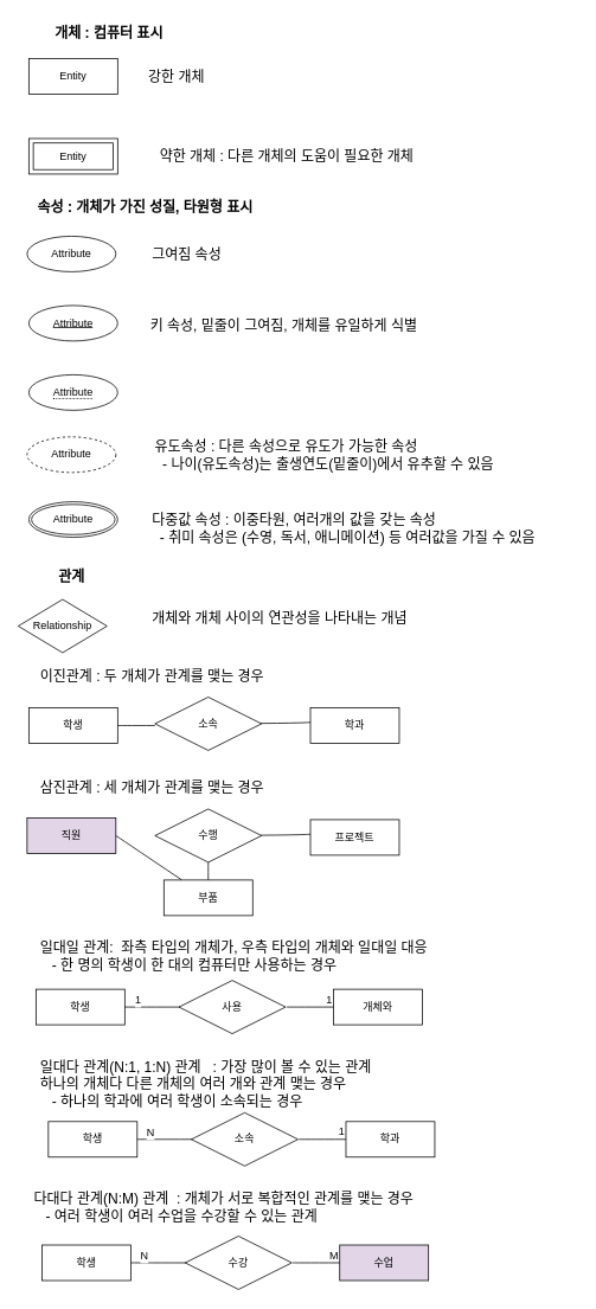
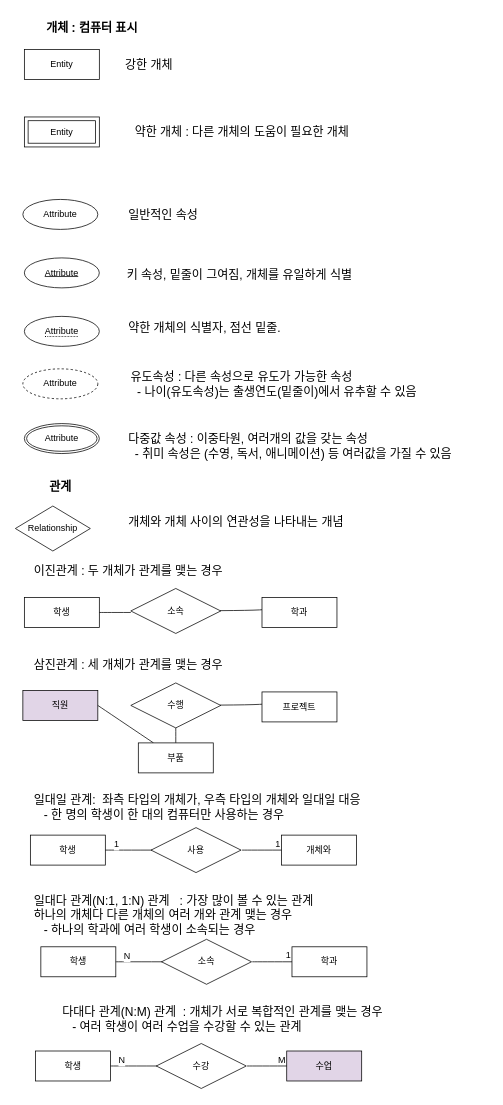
  <mxCell id="0" />
  <mxCell id="1" parent="0" />
  <mxCell id="2" value="Entity" style="whiteSpace=wrap;html=1;align=center;" parent="1" vertex="1"><mxGeometry x="32" y="65" width="100" height="40" as="geometry" /></mxCell>
  <mxCell id="3" value="개체 : 컴퓨터 표시" style="text;html=1;align=center;verticalAlign=middle;resizable=0;points=[];autosize=1;strokeColor=none;fillColor=none;fontSize=16;fontStyle=1" parent="1" vertex="1"><mxGeometry x="32" y="20" width="180" height="31" as="geometry" /></mxCell>
  <mxCell id="4" value="Entity" style="shape=ext;margin=3;double=1;whiteSpace=wrap;html=1;align=center;" parent="1" vertex="1"><mxGeometry x="32" y="155" width="100" height="40" as="geometry" /></mxCell>
  <mxCell id="5" value="강한 개체" style="text;html=1;align=center;verticalAlign=middle;resizable=0;points=[];autosize=1;strokeColor=none;fillColor=none;fontSize=16;" parent="1" vertex="1"><mxGeometry x="155" y="69.5" width="86" height="31" as="geometry" /></mxCell>
  <mxCell id="6" value="약한 개체 : 다른 개체의 도움이 필요한 개체" style="text;html=1;align=center;verticalAlign=middle;resizable=0;points=[];autosize=1;strokeColor=none;fillColor=none;fontSize=16;" parent="1" vertex="1"><mxGeometry x="159" y="159.5" width="326" height="31" as="geometry" /></mxCell>
  <mxCell id="7" value="Attribute" style="ellipse;whiteSpace=wrap;html=1;align=center;" parent="1" vertex="1"><mxGeometry x="30" y="265" width="100" height="40" as="geometry" /></mxCell>
- <mxCell id="8" value="속성 : 개체가 가진 성질, 타원형 표시" style="text;html=1;align=left;verticalAlign=middle;resizable=0;points=[];autosize=1;strokeColor=none;fillColor=none;fontSize=16;fontStyle=1" parent="1" vertex="1"><mxGeometry x="40" y="216" width="278" height="31" as="geometry" /></mxCell>
  <mxCell id="9" value="Attribute" style="ellipse;whiteSpace=wrap;html=1;align=center;fontStyle=4;" parent="1" vertex="1"><mxGeometry x="32" y="343" width="100" height="40" as="geometry" /></mxCell>
- <mxCell id="10" value="그여짐 속성" style="text;html=1;align=left;verticalAlign=middle;resizable=0;points=[];autosize=1;strokeColor=none;fillColor=none;fontSize=16;" parent="1" vertex="1"><mxGeometry x="169" y="269.5" width="118" height="31" as="geometry" /></mxCell>
+ <mxCell id="10" value="일반적인 속성" style="text;html=1;align=left;verticalAlign=middle;resizable=0;points=[];autosize=1;strokeColor=none;fillColor=none;fontSize=16;" parent="1" vertex="1"><mxGeometry x="169" y="269.5" width="118" height="31" as="geometry" /></mxCell>
  <mxCell id="11" value="키 속성, 밑줄이 그여짐, 개체를 유일하게 식별" style="text;html=1;align=left;verticalAlign=middle;resizable=0;points=[];autosize=1;strokeColor=none;fillColor=none;fontSize=16;" parent="1" vertex="1"><mxGeometry x="167" y="350" width="342" height="31" as="geometry" /></mxCell>
  <mxCell id="12" value="&lt;span style=&quot;border-bottom: 1px dotted&quot;&gt;Attribute&lt;/span&gt;" style="ellipse;whiteSpace=wrap;html=1;align=center;" parent="1" vertex="1"><mxGeometry x="32" y="421" width="100" height="40" as="geometry" /></mxCell>
+ <mxCell id="13" value="약한 개체의 식별자, 점선 밑줄." style="text;html=1;align=left;verticalAlign=middle;resizable=0;points=[];autosize=1;strokeColor=none;fillColor=none;fontSize=16;" parent="1" vertex="1"><mxGeometry x="169" y="421" width="237" height="31" as="geometry" /></mxCell>
  <mxCell id="14" value="Attribute" style="ellipse;whiteSpace=wrap;html=1;align=center;dashed=1;" parent="1" vertex="1"><mxGeometry x="30" y="491" width="100" height="40" as="geometry" /></mxCell>
  <mxCell id="15" value="유도속성 : 다른 속성으로 유도가 가능한 속성&lt;div&gt;&amp;nbsp; - 나이(유도속성)는 출생연도(밑줄이)에서 유추할 수 있음&lt;/div&gt;" style="text;html=1;align=left;verticalAlign=middle;resizable=0;points=[];autosize=1;strokeColor=none;fillColor=none;fontSize=16;" parent="1" vertex="1"><mxGeometry x="172" y="486.5" width="444" height="50" as="geometry" /></mxCell>
  <mxCell id="16" value="Attribute" style="ellipse;shape=doubleEllipse;margin=3;whiteSpace=wrap;html=1;align=center;" parent="1" vertex="1"><mxGeometry x="32" y="564" width="100" height="40" as="geometry" /></mxCell>
  <mxCell id="17" value="다중값 속성 : 이중타원, 여러개의 값을 갖는 속성&lt;div&gt;&amp;nbsp; - 취미 속성은 (수영, 독서, 애니메이션) 등 여러값을 가질 수 있음&lt;/div&gt;" style="text;html=1;align=left;verticalAlign=middle;resizable=0;points=[];autosize=1;strokeColor=none;fillColor=none;fontSize=16;" parent="1" vertex="1"><mxGeometry x="169" y="569.5" width="480" height="50" as="geometry" /></mxCell>
  <mxCell id="18" value="Relationship" style="shape=rhombus;perimeter=rhombusPerimeter;whiteSpace=wrap;html=1;align=center;" parent="1" vertex="1"><mxGeometry x="20" y="674" width="100" height="60" as="geometry" /></mxCell>
  <mxCell id="19" value="관계" style="text;html=1;align=center;verticalAlign=middle;resizable=0;points=[];autosize=1;strokeColor=none;fillColor=none;fontSize=16;fontStyle=1" parent="1" vertex="1"><mxGeometry x="55" y="632" width="50" height="31" as="geometry" /></mxCell>
  <mxCell id="20" value="개체와 개체 사이의 연관성을 나타내는 개념" style="text;html=1;align=left;verticalAlign=middle;resizable=0;points=[];autosize=1;strokeColor=none;fillColor=none;fontSize=16;" parent="1" vertex="1"><mxGeometry x="169" y="679" width="328" height="31" as="geometry" /></mxCell>
  <mxCell id="21" value="소속" style="shape=rhombus;perimeter=rhombusPerimeter;whiteSpace=wrap;html=1;align=center;" parent="1" vertex="1"><mxGeometry x="174" y="784" width="120" height="60" as="geometry" /></mxCell>
  <mxCell id="22" value="" style="endArrow=none;html=1;rounded=0;fontSize=12;startSize=8;endSize=8;curved=1;" parent="1" source="21" target="23" edge="1"><mxGeometry relative="1" as="geometry"><mxPoint x="292" y="815" as="sourcePoint" /><mxPoint x="452" y="815" as="targetPoint" /><Array as="points"><mxPoint x="370" y="813" /></Array></mxGeometry></mxCell>
  <mxCell id="23" value="학과" style="whiteSpace=wrap;html=1;align=center;" parent="1" vertex="1"><mxGeometry x="349" y="796" width="100" height="40" as="geometry" /></mxCell>
  <mxCell id="24" value="학생" style="whiteSpace=wrap;html=1;align=center;" parent="1" vertex="1"><mxGeometry x="32" y="796" width="100" height="40" as="geometry" /></mxCell>
  <mxCell id="25" value="" style="endArrow=none;html=1;rounded=0;fontSize=12;startSize=8;endSize=8;curved=1;exitX=1;exitY=0.5;exitDx=0;exitDy=0;" parent="1" source="24" edge="1"><mxGeometry relative="1" as="geometry"><mxPoint x="136" y="815.5" as="sourcePoint" /><mxPoint x="174" y="816" as="targetPoint" /></mxGeometry></mxCell>
  <mxCell id="26" value="이진관계 : 두 개체가 관계를 맺는 경우" style="text;html=1;align=left;verticalAlign=middle;resizable=0;points=[];autosize=1;strokeColor=none;fillColor=none;fontSize=16;" parent="1" vertex="1"><mxGeometry x="43" y="744" width="289" height="31" as="geometry" /></mxCell>
  <mxCell id="27" value="수행" style="shape=rhombus;perimeter=rhombusPerimeter;whiteSpace=wrap;html=1;align=center;" parent="1" vertex="1"><mxGeometry x="174" y="910" width="120" height="60" as="geometry" /></mxCell>
  <mxCell id="28" value="" style="endArrow=none;html=1;rounded=0;fontSize=12;startSize=8;endSize=8;curved=1;" parent="1" source="27" target="29" edge="1"><mxGeometry relative="1" as="geometry"><mxPoint x="292" y="941" as="sourcePoint" /><mxPoint x="452" y="941" as="targetPoint" /><Array as="points"><mxPoint x="370" y="939" /></Array></mxGeometry></mxCell>
  <mxCell id="29" value="프로젝트" style="whiteSpace=wrap;html=1;align=center;" parent="1" vertex="1"><mxGeometry x="349" y="922" width="100" height="40" as="geometry" /></mxCell>
  <mxCell id="30" value="직원" style="whiteSpace=wrap;html=1;align=center;fillColor=#e1d5e7;" parent="1" vertex="1"><mxGeometry x="30" y="920" width="100" height="40" as="geometry" /></mxCell>
  <mxCell id="31" value="" style="endArrow=none;html=1;rounded=0;fontSize=12;startSize=8;endSize=8;curved=1;exitX=1;exitY=0.5;exitDx=0;exitDy=0;" parent="1" source="30" target="34" edge="1"><mxGeometry relative="1" as="geometry"><mxPoint x="136" y="941.5" as="sourcePoint" /><mxPoint x="174" y="942" as="targetPoint" /></mxGeometry></mxCell>
  <mxCell id="32" value="삼진관계 : 세 개체가 관계를 맺는 경우" style="text;html=1;align=left;verticalAlign=middle;resizable=0;points=[];autosize=1;strokeColor=none;fillColor=none;fontSize=16;" parent="1" vertex="1"><mxGeometry x="43" y="870" width="289" height="31" as="geometry" /></mxCell>
  <mxCell id="33" value="" style="endArrow=none;html=1;rounded=0;fontSize=12;startSize=8;endSize=8;curved=1;exitX=0.5;exitY=1;exitDx=0;exitDy=0;" parent="1" source="27" target="34" edge="1"><mxGeometry relative="1" as="geometry"><mxPoint x="174" y="970" as="sourcePoint" /><mxPoint x="277" y="1026" as="targetPoint" /><Array as="points" /></mxGeometry></mxCell>
  <mxCell id="34" value="부품" style="whiteSpace=wrap;html=1;align=center;" parent="1" vertex="1"><mxGeometry x="184" y="990" width="100" height="40" as="geometry" /></mxCell>
  <mxCell id="35" style="edgeStyle=none;curved=1;rounded=0;orthogonalLoop=1;jettySize=auto;html=1;exitX=0.75;exitY=1;exitDx=0;exitDy=0;fontSize=12;startSize=8;endSize=8;" parent="1" source="30" target="30" edge="1"><mxGeometry relative="1" as="geometry" /></mxCell>
  <mxCell id="36" value="사용" style="shape=rhombus;perimeter=rhombusPerimeter;whiteSpace=wrap;html=1;align=center;" parent="1" vertex="1"><mxGeometry x="201" y="1103" width="120" height="60" as="geometry" /></mxCell>
  <mxCell id="37" value="개체와" style="whiteSpace=wrap;html=1;align=center;" parent="1" vertex="1"><mxGeometry x="375" y="1113" width="100" height="40" as="geometry" /></mxCell>
  <mxCell id="38" value="학생" style="whiteSpace=wrap;html=1;align=center;" parent="1" vertex="1"><mxGeometry x="40" y="1113" width="100" height="40" as="geometry" /></mxCell>
  <mxCell id="39" value="" style="endArrow=none;html=1;rounded=0;fontSize=12;startSize=8;endSize=8;curved=1;exitX=1;exitY=0.5;exitDx=0;exitDy=0;" parent="1" source="38" edge="1"><mxGeometry relative="1" as="geometry"><mxPoint x="144" y="1132.5" as="sourcePoint" /><mxPoint x="202" y="1133" as="targetPoint" /></mxGeometry></mxCell>
  <mxCell id="40" value="1" style="edgeLabel;html=1;align=center;verticalAlign=middle;resizable=0;points=[];fontSize=12;" parent="39" vertex="1" connectable="0"><mxGeometry x="0.049" y="-3" relative="1" as="geometry"><mxPoint x="-19" y="-11" as="offset" /></mxGeometry></mxCell>
  <mxCell id="41" value="일대일 관계:&amp;nbsp; 좌측 타입의 개체가, 우측 타입의 개체와 일대일 대응&lt;div&gt;&amp;nbsp; &amp;nbsp;- 한 명의 학생이 한 대의 컴퓨터만 사용하는 경우&lt;/div&gt;" style="text;html=1;align=left;verticalAlign=middle;resizable=0;points=[];autosize=1;strokeColor=none;fillColor=none;fontSize=16;" parent="1" vertex="1"><mxGeometry x="43" y="1051" width="487" height="50" as="geometry" /></mxCell>
  <mxCell id="42" value="" style="endArrow=none;html=1;rounded=0;fontSize=12;startSize=8;endSize=8;curved=1;exitX=1;exitY=0.5;exitDx=0;exitDy=0;entryX=0;entryY=0.5;entryDx=0;entryDy=0;" parent="1" target="37" edge="1"><mxGeometry relative="1" as="geometry"><mxPoint x="322" y="1133" as="sourcePoint" /><mxPoint x="409" y="1133" as="targetPoint" /></mxGeometry></mxCell>
  <mxCell id="43" value="1" style="resizable=0;html=1;whiteSpace=wrap;align=right;verticalAlign=bottom;" parent="42" connectable="0" vertex="1"><mxGeometry x="1" relative="1" as="geometry" /></mxCell>
  <mxCell id="44" value="소속" style="shape=rhombus;perimeter=rhombusPerimeter;whiteSpace=wrap;html=1;align=center;" parent="1" vertex="1"><mxGeometry x="215" y="1252" width="120" height="60" as="geometry" /></mxCell>
  <mxCell id="45" value="학과" style="whiteSpace=wrap;html=1;align=center;" parent="1" vertex="1"><mxGeometry x="389" y="1262" width="100" height="40" as="geometry" /></mxCell>
  <mxCell id="46" value="학생" style="whiteSpace=wrap;html=1;align=center;" parent="1" vertex="1"><mxGeometry x="54" y="1262" width="100" height="40" as="geometry" /></mxCell>
  <mxCell id="47" value="" style="endArrow=none;html=1;rounded=0;fontSize=12;startSize=8;endSize=8;curved=1;exitX=1;exitY=0.5;exitDx=0;exitDy=0;" parent="1" source="46" edge="1"><mxGeometry relative="1" as="geometry"><mxPoint x="158" y="1281.5" as="sourcePoint" /><mxPoint x="216" y="1282" as="targetPoint" /></mxGeometry></mxCell>
  <mxCell id="48" value="N" style="edgeLabel;html=1;align=center;verticalAlign=middle;resizable=0;points=[];fontSize=12;" parent="47" vertex="1" connectable="0"><mxGeometry x="0.049" y="-3" relative="1" as="geometry"><mxPoint x="-19" y="-11" as="offset" /></mxGeometry></mxCell>
  <mxCell id="49" value="" style="endArrow=none;html=1;rounded=0;fontSize=12;startSize=8;endSize=8;curved=1;exitX=1;exitY=0.5;exitDx=0;exitDy=0;entryX=0;entryY=0.5;entryDx=0;entryDy=0;" parent="1" target="45" edge="1"><mxGeometry relative="1" as="geometry"><mxPoint x="336" y="1282" as="sourcePoint" /><mxPoint x="423" y="1282" as="targetPoint" /></mxGeometry></mxCell>
  <mxCell id="50" value="1" style="resizable=0;html=1;whiteSpace=wrap;align=right;verticalAlign=bottom;" parent="49" connectable="0" vertex="1"><mxGeometry x="1" relative="1" as="geometry" /></mxCell>
  <mxCell id="51" value="일대다 관계(N:1, 1:N) 관계&amp;nbsp; &amp;nbsp;: 가장 많이 볼 수 있는 관계&lt;div&gt;하나의 개체다 다른 개체의 여러 개와 관계 맺는 경우&lt;br&gt;&lt;div&gt;&amp;nbsp; &amp;nbsp;- 하나의 학과에 여러 학생이 소속되는 경우&lt;/div&gt;&lt;/div&gt;" style="text;html=1;align=left;verticalAlign=middle;resizable=0;points=[];autosize=1;strokeColor=none;fillColor=none;fontSize=16;" parent="1" vertex="1"><mxGeometry x="43" y="1185" width="413" height="70" as="geometry" /></mxCell>
  <mxCell id="52" value="수강" style="shape=rhombus;perimeter=rhombusPerimeter;whiteSpace=wrap;html=1;align=center;" parent="1" vertex="1"><mxGeometry x="208" y="1391" width="120" height="60" as="geometry" /></mxCell>
  <mxCell id="53" value="수업" style="whiteSpace=wrap;html=1;align=center;fillColor=#e1d5e7;" parent="1" vertex="1"><mxGeometry x="382" y="1401" width="100" height="40" as="geometry" /></mxCell>
  <mxCell id="54" value="학생" style="whiteSpace=wrap;html=1;align=center;" parent="1" vertex="1"><mxGeometry x="47" y="1401" width="100" height="40" as="geometry" /></mxCell>
  <mxCell id="55" value="" style="endArrow=none;html=1;rounded=0;fontSize=12;startSize=8;endSize=8;curved=1;exitX=1;exitY=0.5;exitDx=0;exitDy=0;" parent="1" source="54" edge="1"><mxGeometry relative="1" as="geometry"><mxPoint x="151" y="1420.5" as="sourcePoint" /><mxPoint x="209" y="1421" as="targetPoint" /></mxGeometry></mxCell>
  <mxCell id="56" value="N" style="edgeLabel;html=1;align=center;verticalAlign=middle;resizable=0;points=[];fontSize=12;" parent="55" vertex="1" connectable="0"><mxGeometry x="0.049" y="-3" relative="1" as="geometry"><mxPoint x="-19" y="-11" as="offset" /></mxGeometry></mxCell>
  <mxCell id="57" value="" style="endArrow=none;html=1;rounded=0;fontSize=12;startSize=8;endSize=8;curved=1;exitX=1;exitY=0.5;exitDx=0;exitDy=0;entryX=0;entryY=0.5;entryDx=0;entryDy=0;" parent="1" target="53" edge="1"><mxGeometry relative="1" as="geometry"><mxPoint x="329" y="1421" as="sourcePoint" /><mxPoint x="416" y="1421" as="targetPoint" /></mxGeometry></mxCell>
  <mxCell id="58" value="M" style="resizable=0;html=1;whiteSpace=wrap;align=right;verticalAlign=bottom;" parent="57" connectable="0" vertex="1"><mxGeometry x="1" relative="1" as="geometry" /></mxCell>
- <mxCell id="59" value="다대다 관계(N:M) 관계&amp;nbsp; : 개체가 서로 복합적인 관계를 맺는 경우&lt;div&gt;&lt;div&gt;&amp;nbsp; &amp;nbsp;- 여러 학생이 여러 수업을 수강할 수 있는 관계&lt;/div&gt;&lt;/div&gt;" style="text;html=1;align=left;verticalAlign=middle;resizable=0;points=[];autosize=1;strokeColor=none;fillColor=none;fontSize=16;" parent="1" vertex="1"><mxGeometry x="36" y="1334" width="475" height="50" as="geometry" /></mxCell>
+ <mxCell id="59" value="다대다 관계(N:M) 관계&amp;nbsp; : 개체가 서로 복합적인 관계를 맺는 경우&lt;div&gt;&lt;div&gt;&amp;nbsp; &amp;nbsp;- 여러 학생이 여러 수업을 수강할 수 있는 관계&lt;/div&gt;&lt;/div&gt;" style="text;html=1;align=left;verticalAlign=middle;resizable=0;points=[];autosize=1;strokeColor=none;fillColor=none;fontSize=16;" parent="1" vertex="1"><mxGeometry x="81" y="1334" width="475" height="50" as="geometry" /></mxCell>
